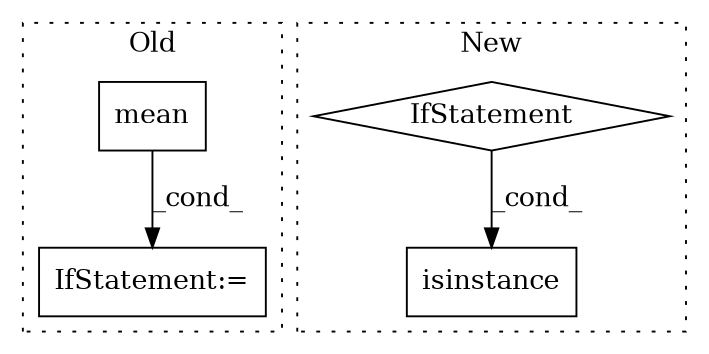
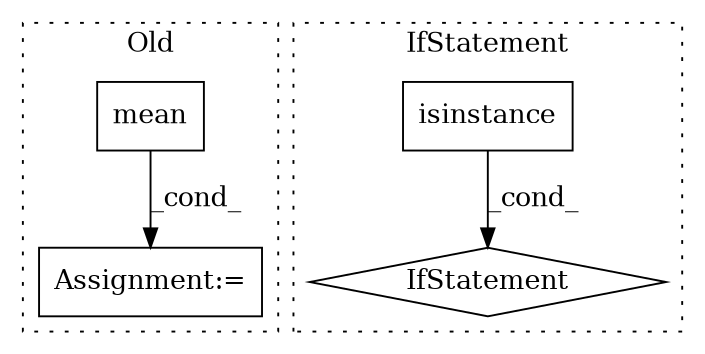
  digraph {
    node [a=32 shape=box]
    n1 [l="5,1" label=mean s="19273,19297"]
-   n2 [a=7 l=2 label="IfStatement:=" s=19256]
+   n2 [a=7 l=2 label="Assignment:=" s=19256]
    n3 [l="11,1" label=isinstance s="18198,18228"]
    n4 [a=25 l="4,2" label=IfStatement s="18194,18229" shape=diamond]
    subgraph cluster_1 {
      label=Old
      style=dotted
      n1
      n2
    }
    subgraph cluster_2 {
-     label=New
+     label=IfStatement
      style=dotted
      n3
      n4
    }
    n1 -> n2 [label=_cond_]
-   n4 -> n3 [label=_cond_]
+   n3 -> n4 [label=_cond_]
  }
